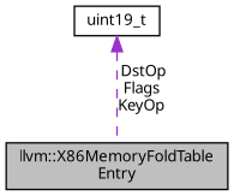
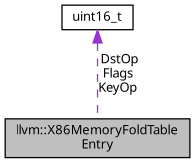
  digraph {
    fontname="Noto Sans"
    node [color=black fontname="Noto Sans" fontsize=10 shape=box]
    n1 [fillcolor=grey75 fontcolor=black height=0.2 label="llvm::X86MemoryFoldTable\lEntry" style=filled width=0.4]
-   n2 [height=0.2 label=uint19_t width=0.4]
+   n2 [height=0.2 label=uint16_t width=0.4]
    n2 -> n1 [color=darkorchid3 dir=back fontname="Noto Sans" fontsize=10 label=" DstOp\nFlags\nKeyOp" labelfontname=Helvetica labelfontsize=10 style=dashed]
  }
